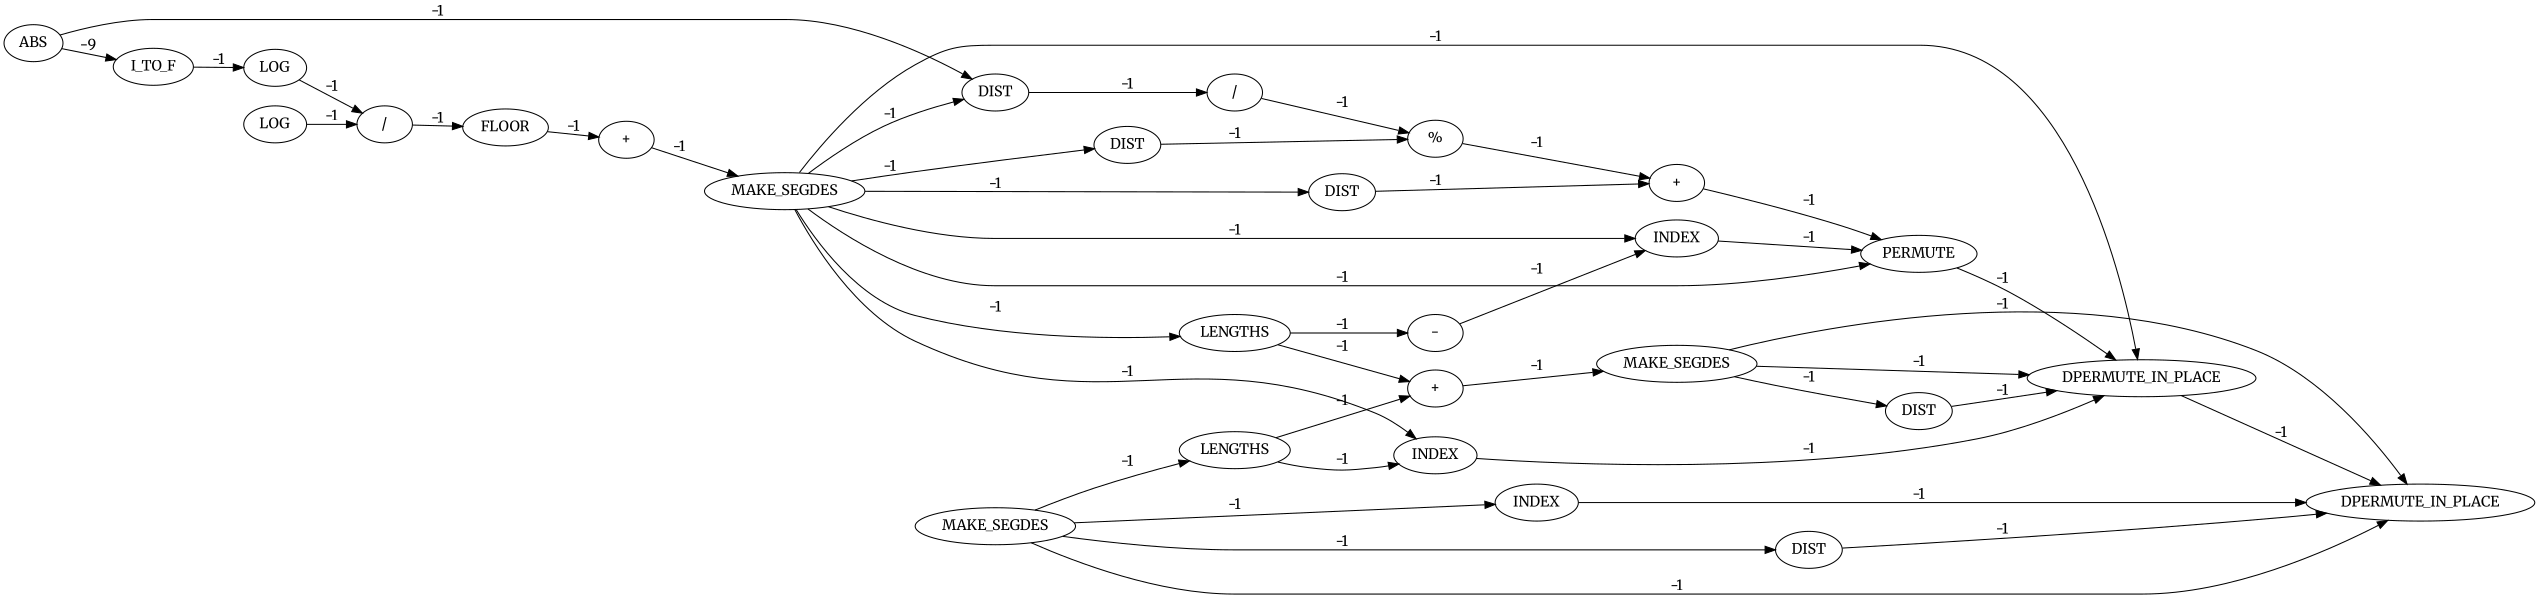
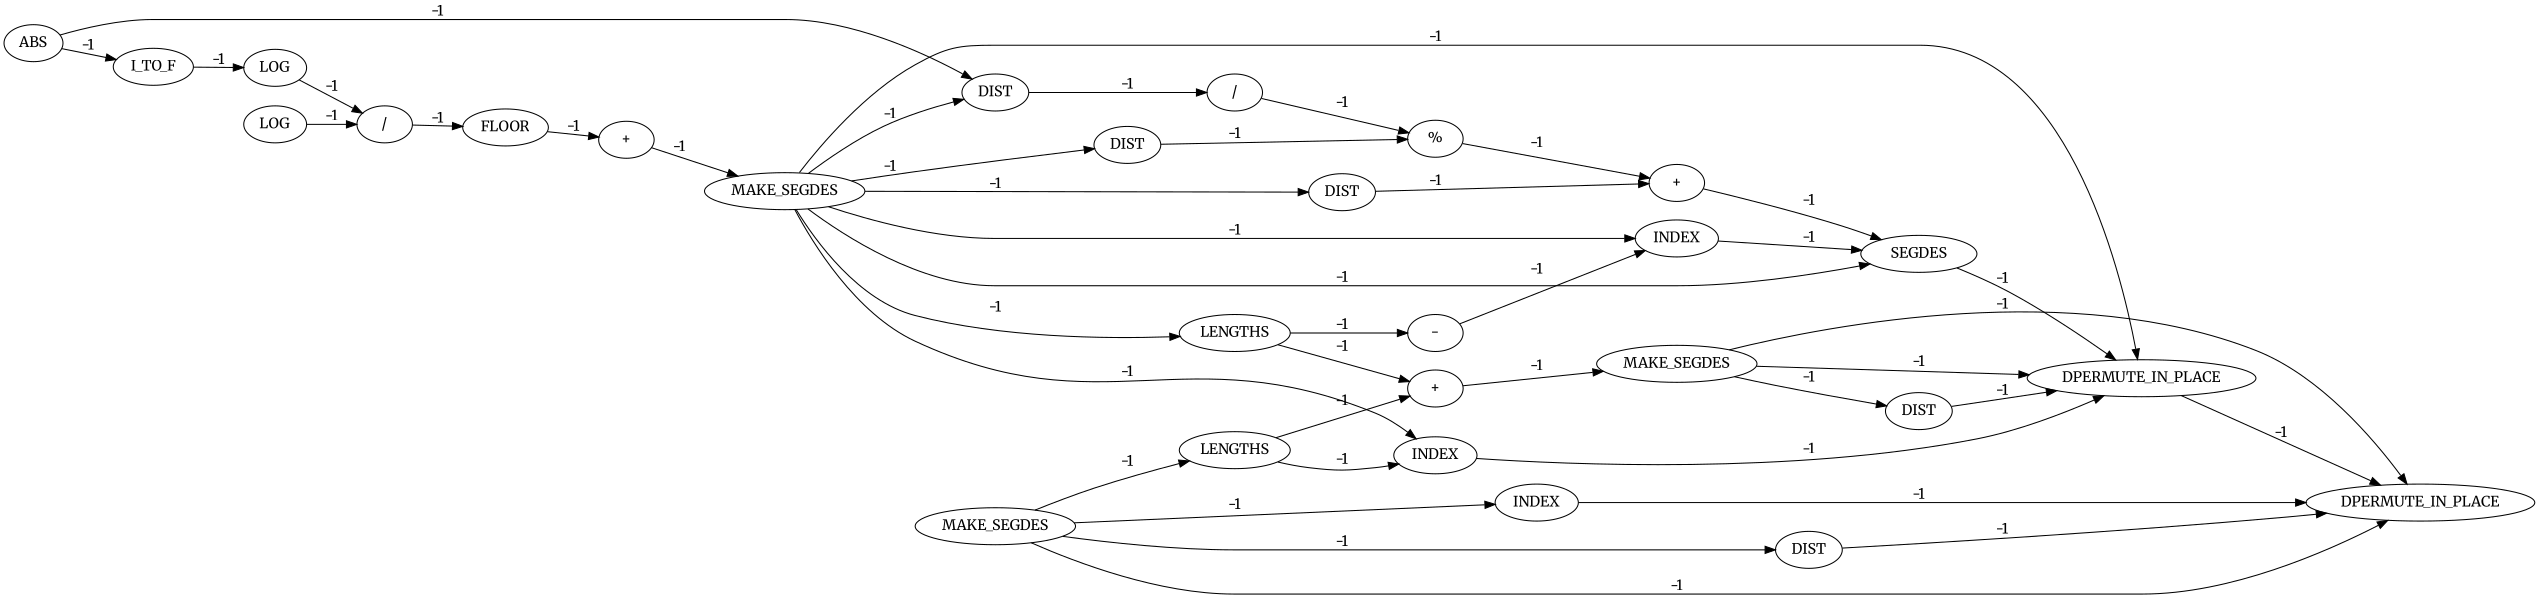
  digraph {
    fontname=Merriweather
    rankdir=LR
    node [cost=0 fontname=Merriweather]
    edge [cost=-1 fontname=Merriweather]
    n1 [label=FLOOR]
    n2 [label="+"]
    n3 [label=MAKE_SEGDES]
    n4 [label=MAKE_SEGDES]
    n5 [label=DPERMUTE_IN_PLACE]
    n6 [label=DIST]
    n7 [label=DPERMUTE_IN_PLACE]
    n8 [label="+"]
-   n9 [label=PERMUTE]
+   n9 [label=SEGDES]
    n10 [label=DIST]
    n11 [label="%"]
    n12 [label=DIST]
    n13 [label=LENGTHS]
    n14 [label=INDEX]
    n15 [label=INDEX]
    n16 [label=DIST]
    n17 [label=ABS]
    n18 [label=I_TO_F]
    n19 [label="/"]
    n20 [label=LOG]
    n21 [label="+"]
    n22 [label="-"]
    n23 [label=LENGTHS]
    n24 [label=LOG]
    n25 [label="/"]
    n26 [label=MAKE_SEGDES]
    n27 [label=INDEX]
    n28 [label=DIST]
    n1 -> n2 [label=-1]
    n2 -> n3 [label=-1]
    n3 -> n5 [label=-1]
    n3 -> n9 [label=-1]
    n3 -> n10 [label=-1]
    n3 -> n12 [label=-1]
    n3 -> n13 [label=-1]
    n3 -> n14 [label=-1]
    n3 -> n15 [label=-1]
    n3 -> n16 [label=-1]
    n4 -> n5 [label=-1]
    n4 -> n6 [label=-1]
    n4 -> n7 [label=-1]
    n5 -> n7 [label=-1]
    n6 -> n5 [label=-1]
    n8 -> n9 [label=-1]
    n9 -> n5 [label=-1]
    n10 -> n11 [label=-1]
    n11 -> n8 [label=-1]
    n12 -> n19 [label=-1]
    n13 -> n21 [label=-1]
    n13 -> n22 [label=-1]
    n14 -> n5 [label=-1]
    n15 -> n9 [label=-1]
    n16 -> n8 [label=-1]
    n17 -> n12 [label=-1]
-   n17 -> n18 [label=-9]
+   n17 -> n18 [label=-1]
    n18 -> n20 [label=-1]
    n19 -> n11 [label=-1]
    n20 -> n25 [label=-1]
    n21 -> n4 [label=-1]
    n22 -> n15 [label=-1]
    n23 -> n14 [label=-1]
    n23 -> n21 [label=-1]
    n24 -> n25 [label=-1]
    n25 -> n1 [label=-1]
    n26 -> n7 [label=-1]
    n26 -> n23 [label=-1]
    n26 -> n27 [label=-1]
    n26 -> n28 [label=-1]
    n27 -> n7 [label=-1]
    n28 -> n7 [label=-1]
  }
